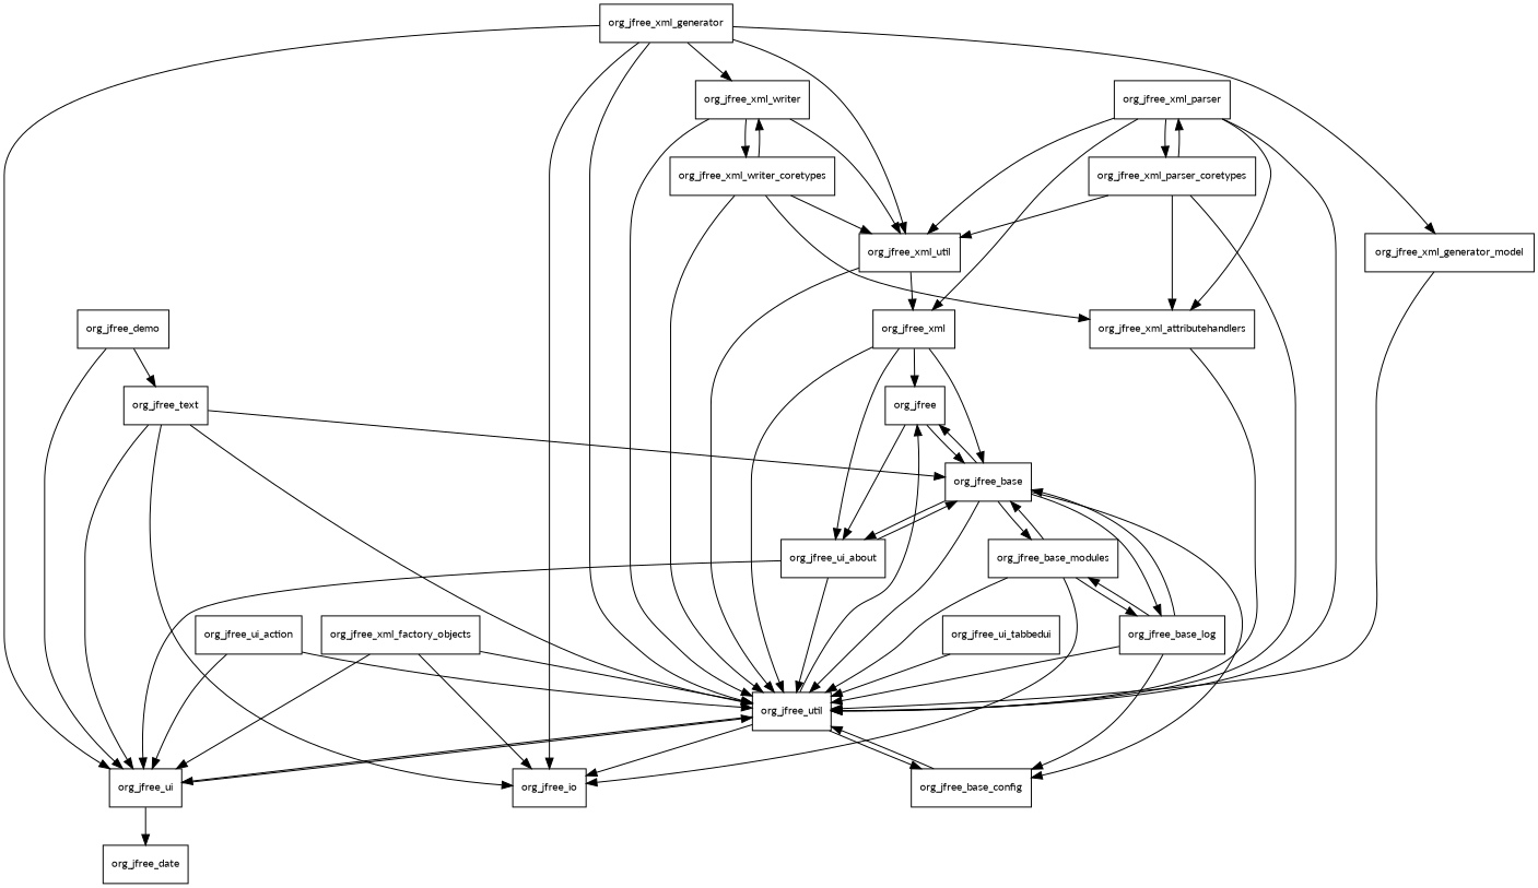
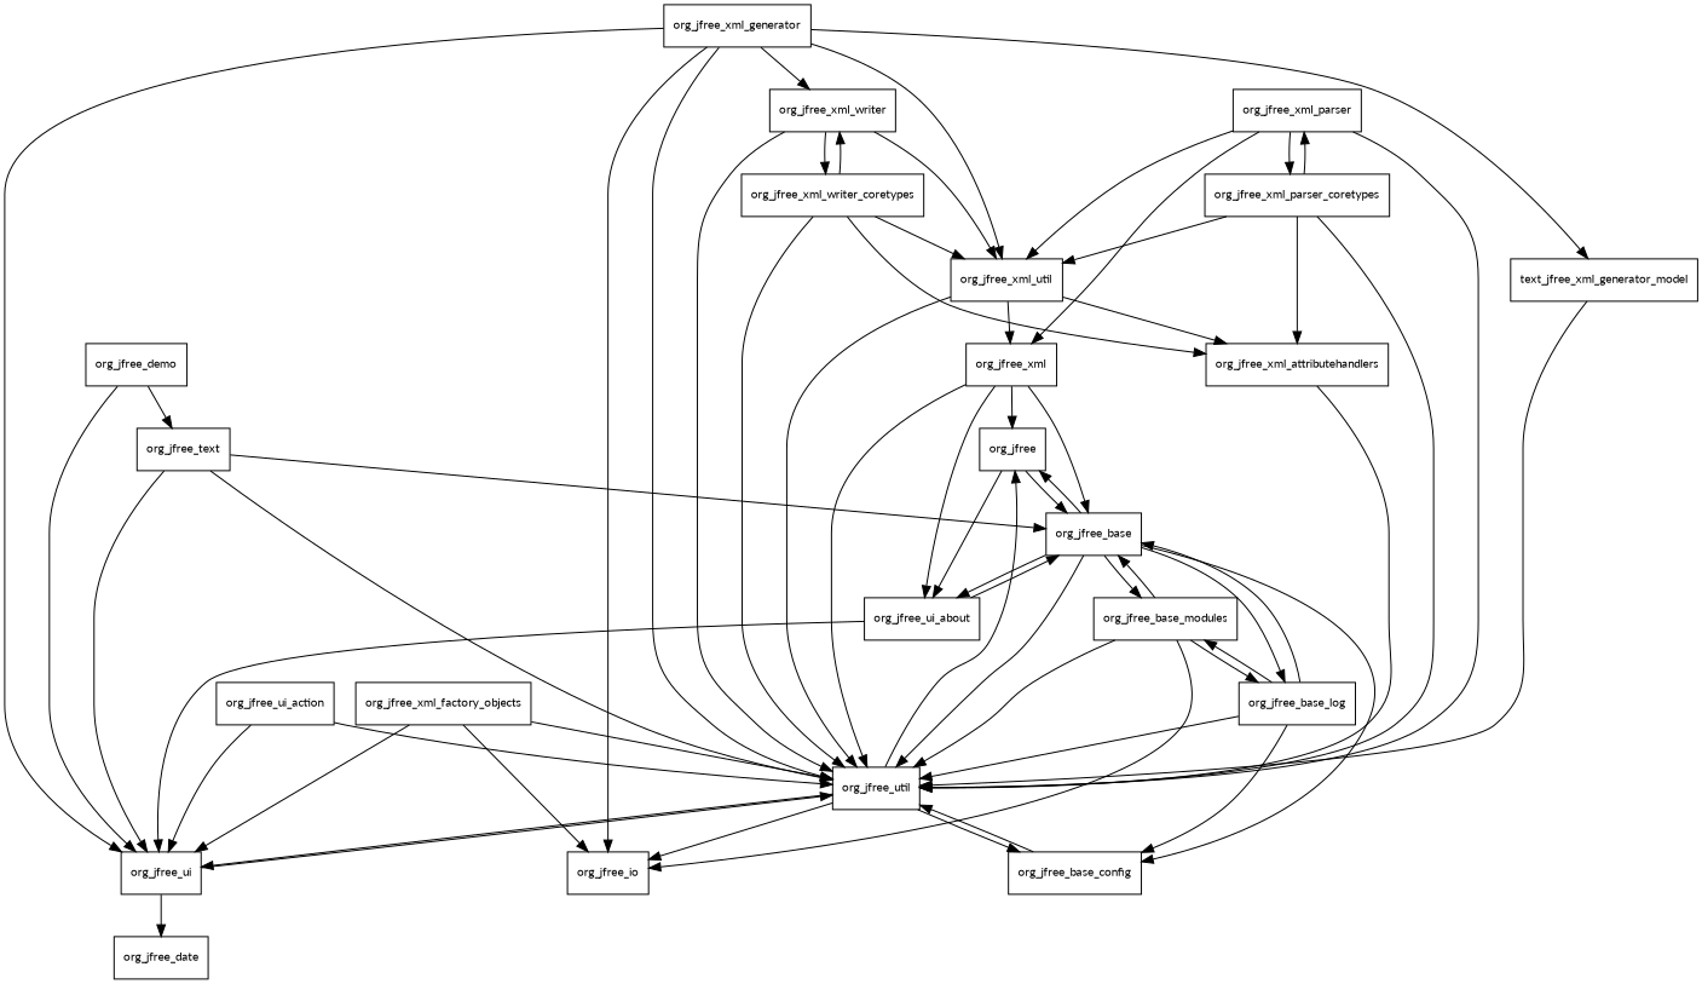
  digraph {
    fontname=Lato
    node [fontname=Lato fontsize=10.0 shape=box]
    edge [fontname=Lato]
    org_jfree
    org_jfree_base
    org_jfree_ui_about
    org_jfree_util
    org_jfree_base_config
    org_jfree_base_log
    org_jfree_base_modules
    org_jfree_ui
    org_jfree_io
    org_jfree_date
    org_jfree_demo
    org_jfree_text
    org_jfree_ui_action
-   org_jfree_ui_tabbedui
    org_jfree_xml
    org_jfree_xml_attributehandlers
    org_jfree_xml_factory_objects
    org_jfree_xml_generator
-   org_jfree_xml_generator_model
+   org_jfree_xml_generator_model [label=text_jfree_xml_generator_model]
    org_jfree_xml_util
    org_jfree_xml_writer
    org_jfree_xml_writer_coretypes
    org_jfree_xml_parser
    org_jfree_xml_parser_coretypes
    org_jfree -> org_jfree_base
    org_jfree -> org_jfree_ui_about
    org_jfree_base -> org_jfree
    org_jfree_base -> org_jfree_ui_about
    org_jfree_base -> org_jfree_util
    org_jfree_base -> org_jfree_base_config
    org_jfree_base -> org_jfree_base_log
    org_jfree_base -> org_jfree_base_modules
    org_jfree_ui_about -> org_jfree_base
-   org_jfree_ui_about -> org_jfree_util
    org_jfree_ui_about -> org_jfree_ui
    org_jfree_util -> org_jfree
    org_jfree_util -> org_jfree_base_config
    org_jfree_util -> org_jfree_ui
    org_jfree_util -> org_jfree_io
    org_jfree_base_config -> org_jfree_util
    org_jfree_base_log -> org_jfree_base
    org_jfree_base_log -> org_jfree_util
    org_jfree_base_log -> org_jfree_base_config
    org_jfree_base_log -> org_jfree_base_modules
    org_jfree_base_modules -> org_jfree_base
    org_jfree_base_modules -> org_jfree_util
    org_jfree_base_modules -> org_jfree_base_log
    org_jfree_base_modules -> org_jfree_io
    org_jfree_ui -> org_jfree_util
    org_jfree_ui -> org_jfree_date
    org_jfree_demo -> org_jfree_ui
    org_jfree_demo -> org_jfree_text
    org_jfree_text -> org_jfree_base
    org_jfree_text -> org_jfree_util
    org_jfree_text -> org_jfree_ui
-   org_jfree_text -> org_jfree_io
    org_jfree_ui_action -> org_jfree_util
    org_jfree_ui_action -> org_jfree_ui
-   org_jfree_ui_tabbedui -> org_jfree_util
    org_jfree_xml -> org_jfree
    org_jfree_xml -> org_jfree_base
    org_jfree_xml -> org_jfree_ui_about
    org_jfree_xml -> org_jfree_util
    org_jfree_xml_attributehandlers -> org_jfree_util
    org_jfree_xml_factory_objects -> org_jfree_util
    org_jfree_xml_factory_objects -> org_jfree_ui
    org_jfree_xml_factory_objects -> org_jfree_io
    org_jfree_xml_generator -> org_jfree_util
    org_jfree_xml_generator -> org_jfree_ui
    org_jfree_xml_generator -> org_jfree_io
    org_jfree_xml_generator -> org_jfree_xml_generator_model
    org_jfree_xml_generator -> org_jfree_xml_util
    org_jfree_xml_generator -> org_jfree_xml_writer
    org_jfree_xml_generator_model -> org_jfree_util
    org_jfree_xml_util -> org_jfree_util
    org_jfree_xml_util -> org_jfree_xml
-   org_jfree_xml_parser -> org_jfree_xml_attributehandlers
+   org_jfree_xml_util -> org_jfree_xml_attributehandlers
    org_jfree_xml_writer -> org_jfree_util
    org_jfree_xml_writer -> org_jfree_xml_util
    org_jfree_xml_writer -> org_jfree_xml_writer_coretypes
    org_jfree_xml_writer_coretypes -> org_jfree_util
    org_jfree_xml_writer_coretypes -> org_jfree_xml_attributehandlers
    org_jfree_xml_writer_coretypes -> org_jfree_xml_util
    org_jfree_xml_writer_coretypes -> org_jfree_xml_writer
    org_jfree_xml_parser -> org_jfree_util
    org_jfree_xml_parser -> org_jfree_xml
    org_jfree_xml_parser -> org_jfree_xml_util
    org_jfree_xml_parser -> org_jfree_xml_parser_coretypes
    org_jfree_xml_parser_coretypes -> org_jfree_util
    org_jfree_xml_parser_coretypes -> org_jfree_xml_attributehandlers
    org_jfree_xml_parser_coretypes -> org_jfree_xml_util
    org_jfree_xml_parser_coretypes -> org_jfree_xml_parser
  }
